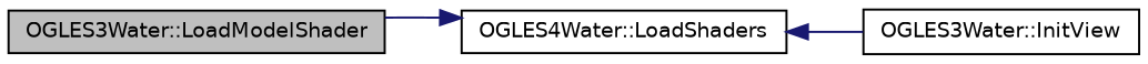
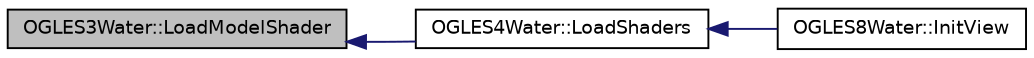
  digraph {
    rankdir=LR
    node [color=black fillcolor=white fontname=Helvetica fontsize=10 shape=record style=filled]
    edge [color=midnightblue dir=back fontname=Helvetica fontsize=10 labelfontname=Helvetica labelfontsize=10 style=solid]
    n1 [fillcolor=grey75 fontcolor=black height=0.2 label="OGLES3Water::LoadModelShader" width=0.4]
    n2 [height=0.2 label="OGLES4Water::LoadShaders" width=0.4]
-   n3 [height=0.2 label="OGLES3Water::InitView" width=0.4]
-   n2 -> n1
+   n3 [height=0.2 label="OGLES8Water::InitView" width=0.4]
+   n1 -> n2
    n2 -> n3
  }
